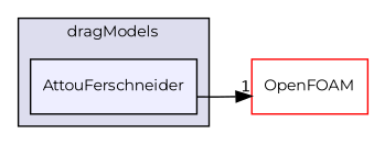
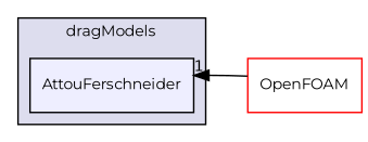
  digraph {
    compound=true
    rankdir=LR
    fontname=Montserrat
    node [fontname=Montserrat fontsize=10 shape=box]
    n1 [fillcolor="#eeeeff" label=AttouFerschneider pencolor=black style=filled]
    n2 [color=red label=OpenFOAM]
    subgraph cluster_1 {
      bgcolor="#ddddee"
      fontsize=10
      label=dragModels
      pencolor=black
      n1
    }
-   n1 -> n2 [headlabel=1 labeldistance=1.5 labelfontname=Helvetica labelfontsize=10 fontname=Montserrat]
+   n2 -> n1 [headlabel=1 labeldistance=1.5 labelfontname=Helvetica labelfontsize=10 fontname=Montserrat]
  }
